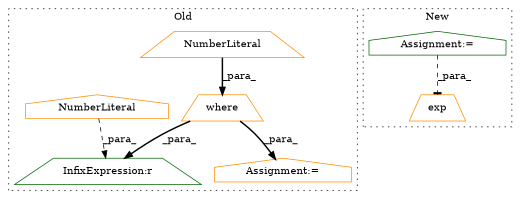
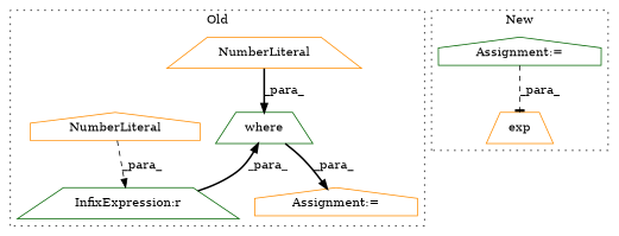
  digraph {
    node [a=32 color=darkorange l=1 shape=trapezium]
    edge [arrowhead=normal style=bold]
-   n1 [l="6,1" label=where s="1513,1543"]
+   n1 [color=darkgreen l="6,1" label=where s="1513,1543"]
    n2 [a=7 label="Assignment:=" s=1506 shape=house]
    n3 [a=34 l=7 label=NumberLiteral s=1530]
    n4 [a=27 color=darkgreen l=4 label="InfixExpression:r" s=1524]
    n5 [a=34 label=NumberLiteral s=1528 shape=house]
    n6 [l="4,1" label=exp s="2307,2320"]
    n7 [a=7 color=darkgreen label="Assignment:=" s=1983 shape=house]
    subgraph cluster_1 {
      label=Old
      style=dotted
      n1
      n2
      n3
      n4
      n5
    }
    subgraph cluster_2 {
      label=New
      style=dotted
      n6
      n7
    }
    n1 -> n2 [label=_para_]
    n3 -> n1 [label=_para_]
-   n1 -> n4 [label=_para_]
+   n4 -> n1 [label=_para_]
    n5 -> n4 [label=_para_ style=dashed]
    n7 -> n6 [arrowhead=tee label=_para_ style=dashed]
  }
